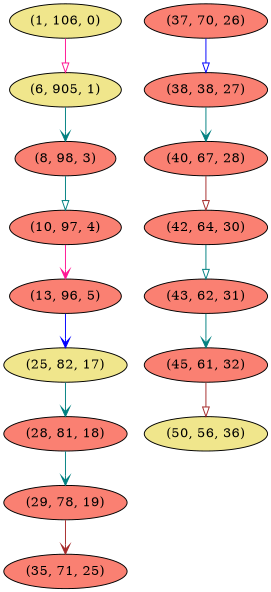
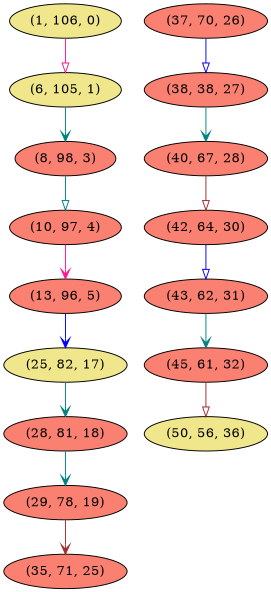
  digraph {
    node [fillcolor=salmon style=filled]
    edge [arrowhead=vee color=teal]
    "(1, 106, 0)" [fillcolor=khaki]
-   "(6, 105, 1)" [fillcolor=khaki label="(6, 905, 1)"]
+   "(6, 105, 1)" [fillcolor=khaki]
    "(8, 98, 3)"
    "(10, 97, 4)"
    n5 [label="(13, 96, 5)"]
    "(25, 82, 17)" [fillcolor=khaki]
    n7 [label="(28, 81, 18)"]
    "(29, 78, 19)"
    "(35, 71, 25)"
    n10 [label="(38, 38, 27)"]
    "(37, 70, 26)"
    "(40, 67, 28)"
    "(42, 64, 30)"
    "(43, 62, 31)"
    "(45, 61, 32)"
    "(50, 56, 36)" [fillcolor=khaki]
    "(1, 106, 0)" -> "(6, 105, 1)" [arrowhead=onormal color=deeppink]
    "(6, 105, 1)" -> "(8, 98, 3)"
    "(8, 98, 3)" -> "(10, 97, 4)" [arrowhead=onormal]
    "(10, 97, 4)" -> n5 [color=deeppink]
    n5 -> "(25, 82, 17)" [color=blue]
    "(25, 82, 17)" -> n7
    n7 -> "(29, 78, 19)"
    "(29, 78, 19)" -> "(35, 71, 25)" [color=brown]
    n10 -> "(40, 67, 28)"
    "(37, 70, 26)" -> n10 [arrowhead=onormal color=blue]
    "(40, 67, 28)" -> "(42, 64, 30)" [arrowhead=onormal color=brown]
-   "(42, 64, 30)" -> "(43, 62, 31)" [arrowhead=onormal]
+   "(42, 64, 30)" -> "(43, 62, 31)" [arrowhead=onormal color=blue]
    "(43, 62, 31)" -> "(45, 61, 32)"
    "(45, 61, 32)" -> "(50, 56, 36)" [arrowhead=onormal color=brown]
  }
